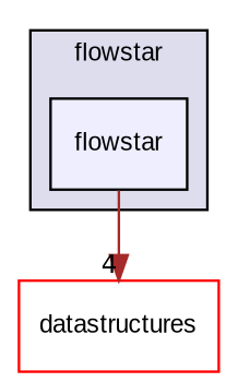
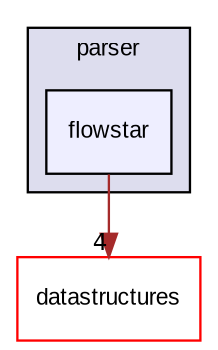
  digraph {
    compound=true
    fontname="Liberation Sans"
    node [fontname="Liberation Sans" fontsize=10 shape=box style=filled]
    n1 [fillcolor="#eeeeff" label=flowstar pencolor=black]
    n2 [color=red fillcolor=white label=datastructures]
    subgraph cluster_1 {
      bgcolor="#ddddee"
      fontsize=10
-     label=flowstar
+     label=parser
      pencolor=black
      n1
    }
    n1 -> n2 [headlabel=4 labeldistance=1.5 labelfontname=Helvetica labelfontsize=10 color=brown fontname="Liberation Sans"]
  }
